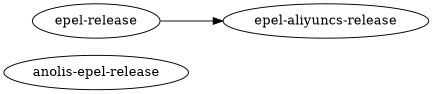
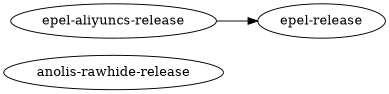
  digraph {
    rankdir=LR
-   "anolis-rawhide-release" [label="anolis-epel-release"]
+   "anolis-rawhide-release"
    "epel-release"
    "epel-aliyuncs-release"
-   "epel-release" -> "epel-aliyuncs-release"
+   "epel-aliyuncs-release" -> "epel-release"
  }
